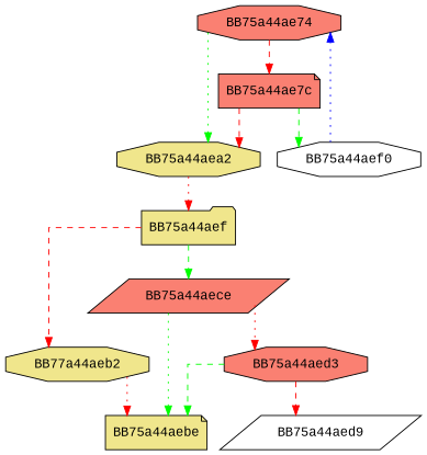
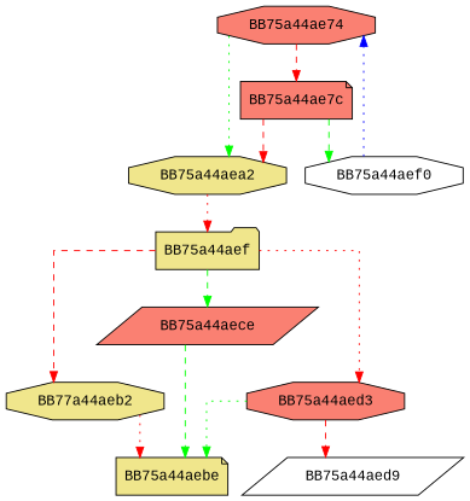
  digraph {
    fontname="Liberation Mono"
    splines=ortho
    node [fillcolor=khaki fontname="Liberation Mono" shape=octagon style=filled]
    edge [color=red fontname="Liberation Mono" style=dashed]
    BB75a44aea2
    BB75a44ae74 [fillcolor=salmon]
    n3 [fillcolor=salmon label=BB75a44ae7c shape=note]
    n4 [label=BB75a44aef shape=folder]
    BB75a44aef0 [fillcolor=white]
    BB75a44aece [fillcolor=salmon shape=parallelogram]
    BB75a44aebe [shape=note]
    BB75a44aed3 [fillcolor=salmon]
    n9 [label=BB77a44aeb2]
    BB75a44aed9 [fillcolor=white shape=parallelogram]
    BB75a44aea2 -> n4 [style=dotted]
    BB75a44ae74 -> BB75a44aea2 [color=green style=dotted]
    BB75a44ae74 -> n3
    n3 -> BB75a44aea2
    n3 -> BB75a44aef0 [color=green]
    n4 -> BB75a44aece [color=green]
    n4 -> n9
    BB75a44aef0 -> BB75a44ae74 [color=blue style=dotted]
-   BB75a44aece -> BB75a44aebe [color=green style=dotted]
-   BB75a44aece -> BB75a44aed3 [style=dotted]
-   BB75a44aed3 -> BB75a44aebe [color=green]
+   BB75a44aece -> BB75a44aebe [color=green]
+   n4 -> BB75a44aed3 [style=dotted]
+   BB75a44aed3 -> BB75a44aebe [color=green style=dotted]
    BB75a44aed3 -> BB75a44aed9
    n9 -> BB75a44aebe [style=dotted]
  }
